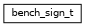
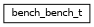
  digraph {
    rankdir=LR
-   n1 [color=black fillcolor=white fontname=Helvetica fontsize=10 height=0.2 label=bench_sign_t shape=record style=filled width=0.4]
+   n1 [color=black fillcolor=white fontname=Helvetica fontsize=10 height=0.2 label=bench_bench_t shape=record style=filled width=0.4]
  }
